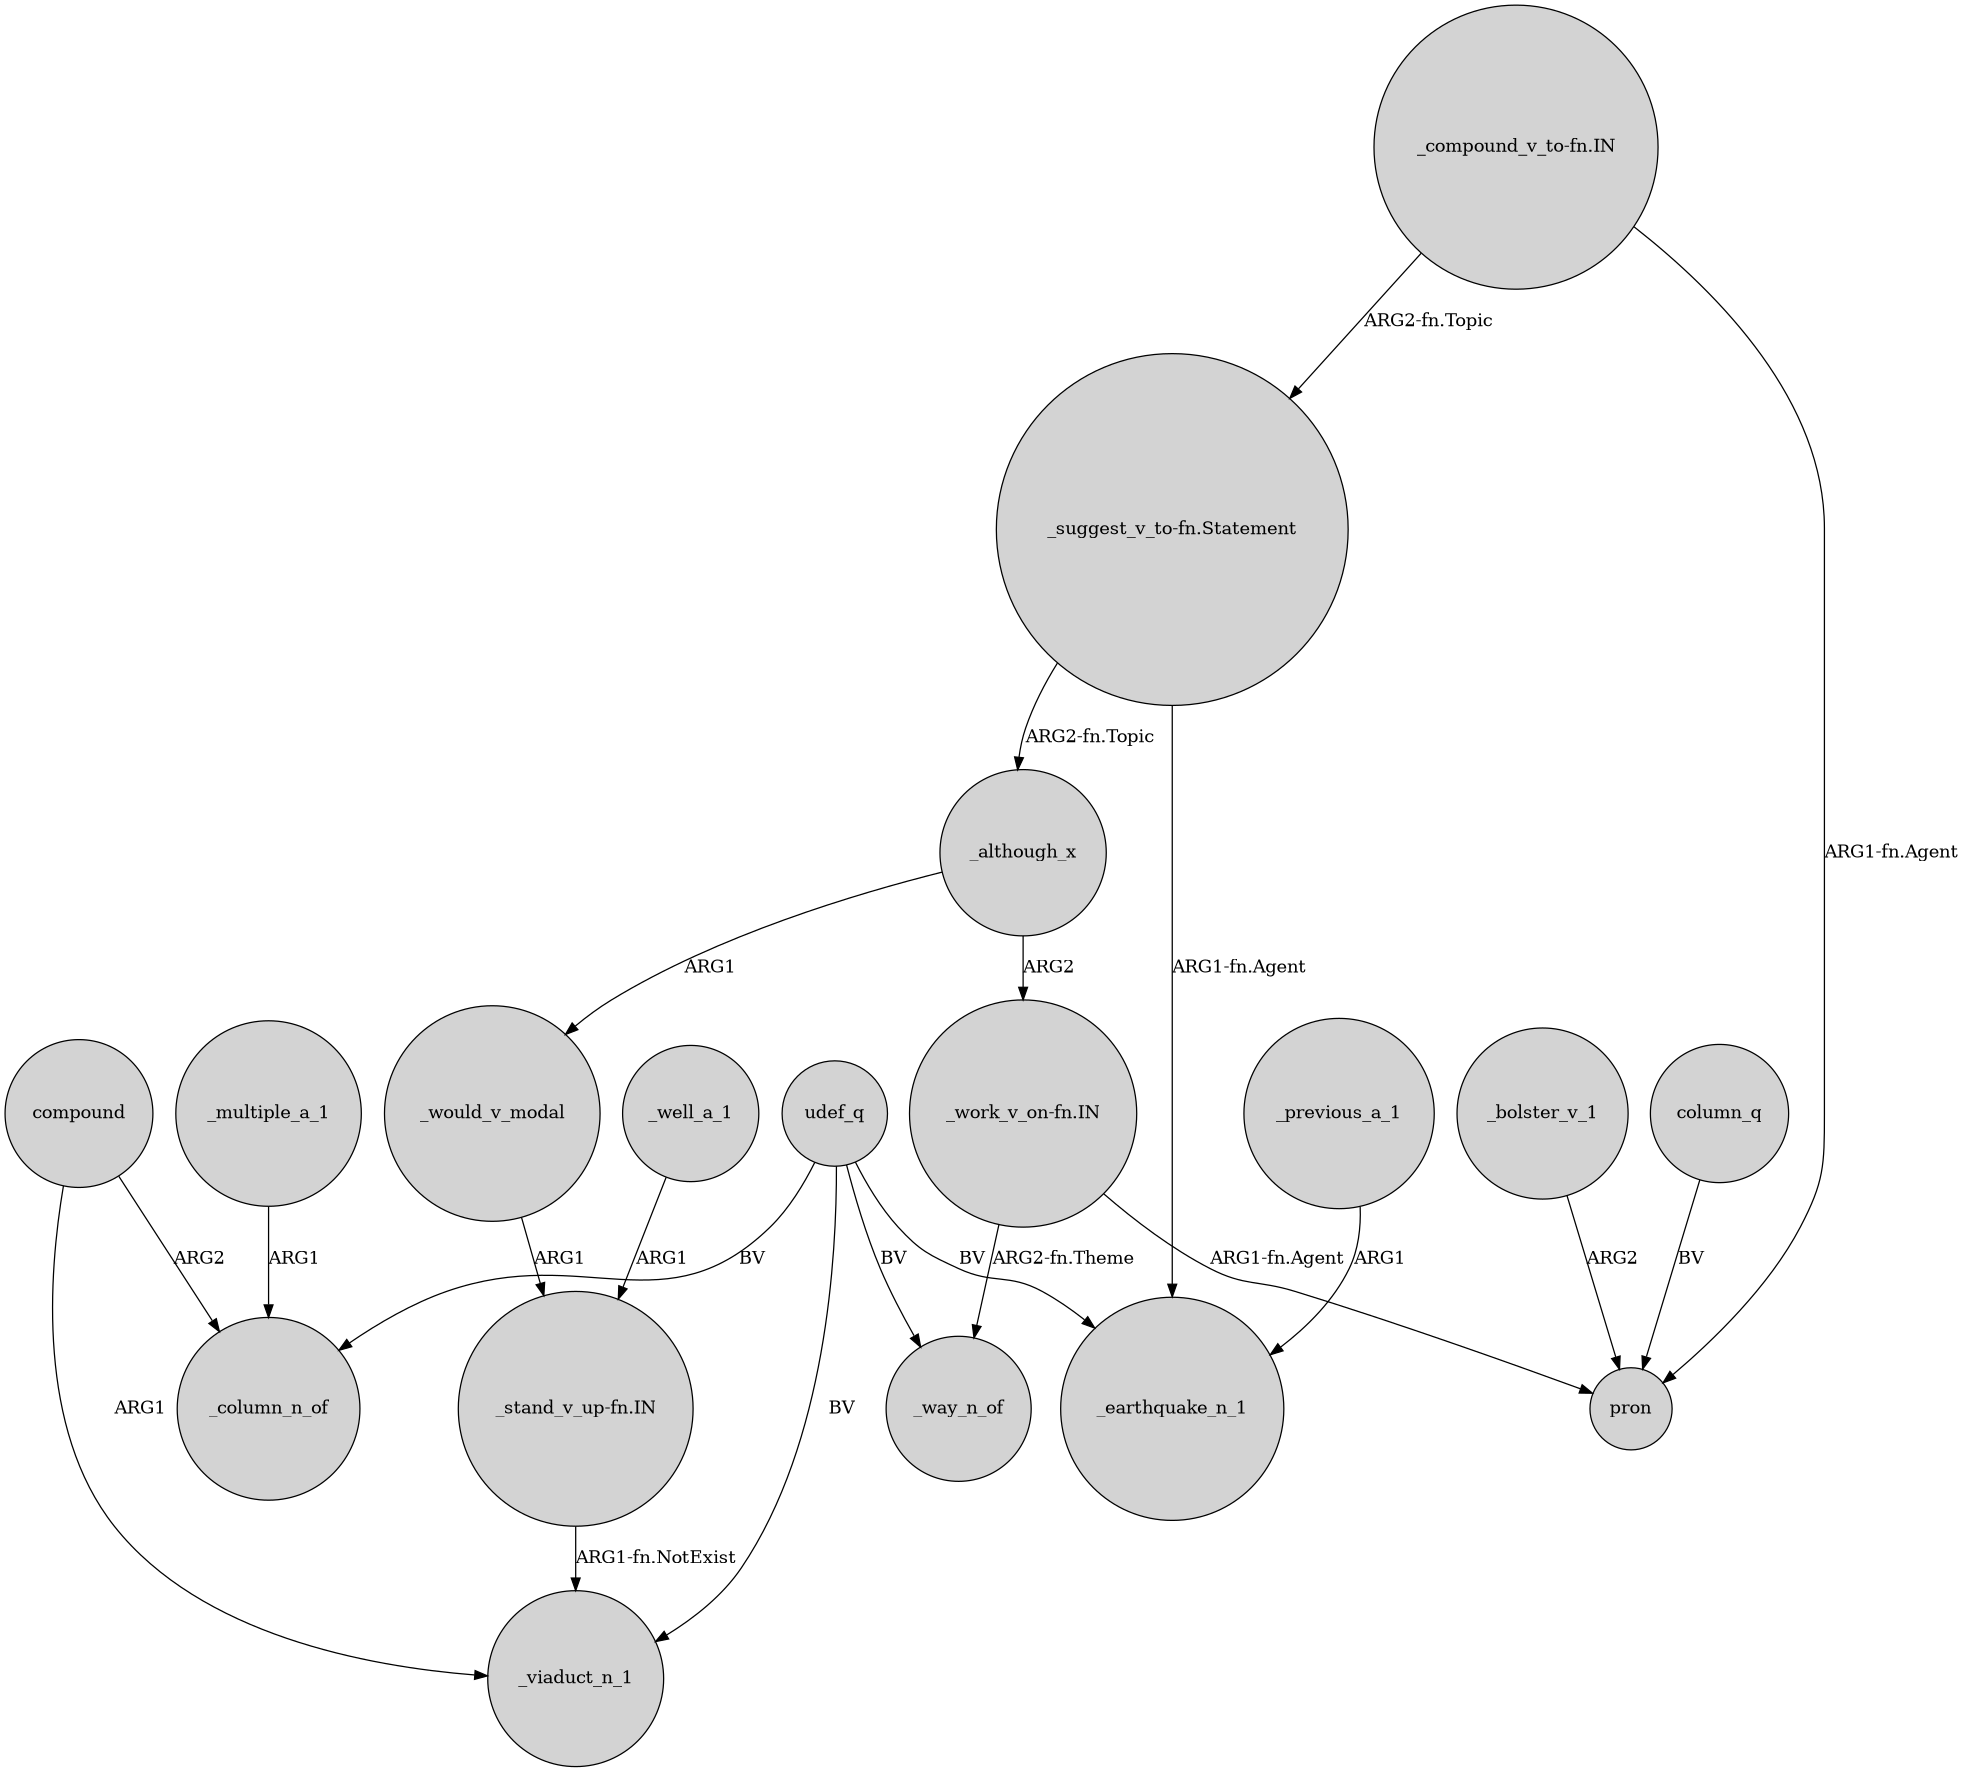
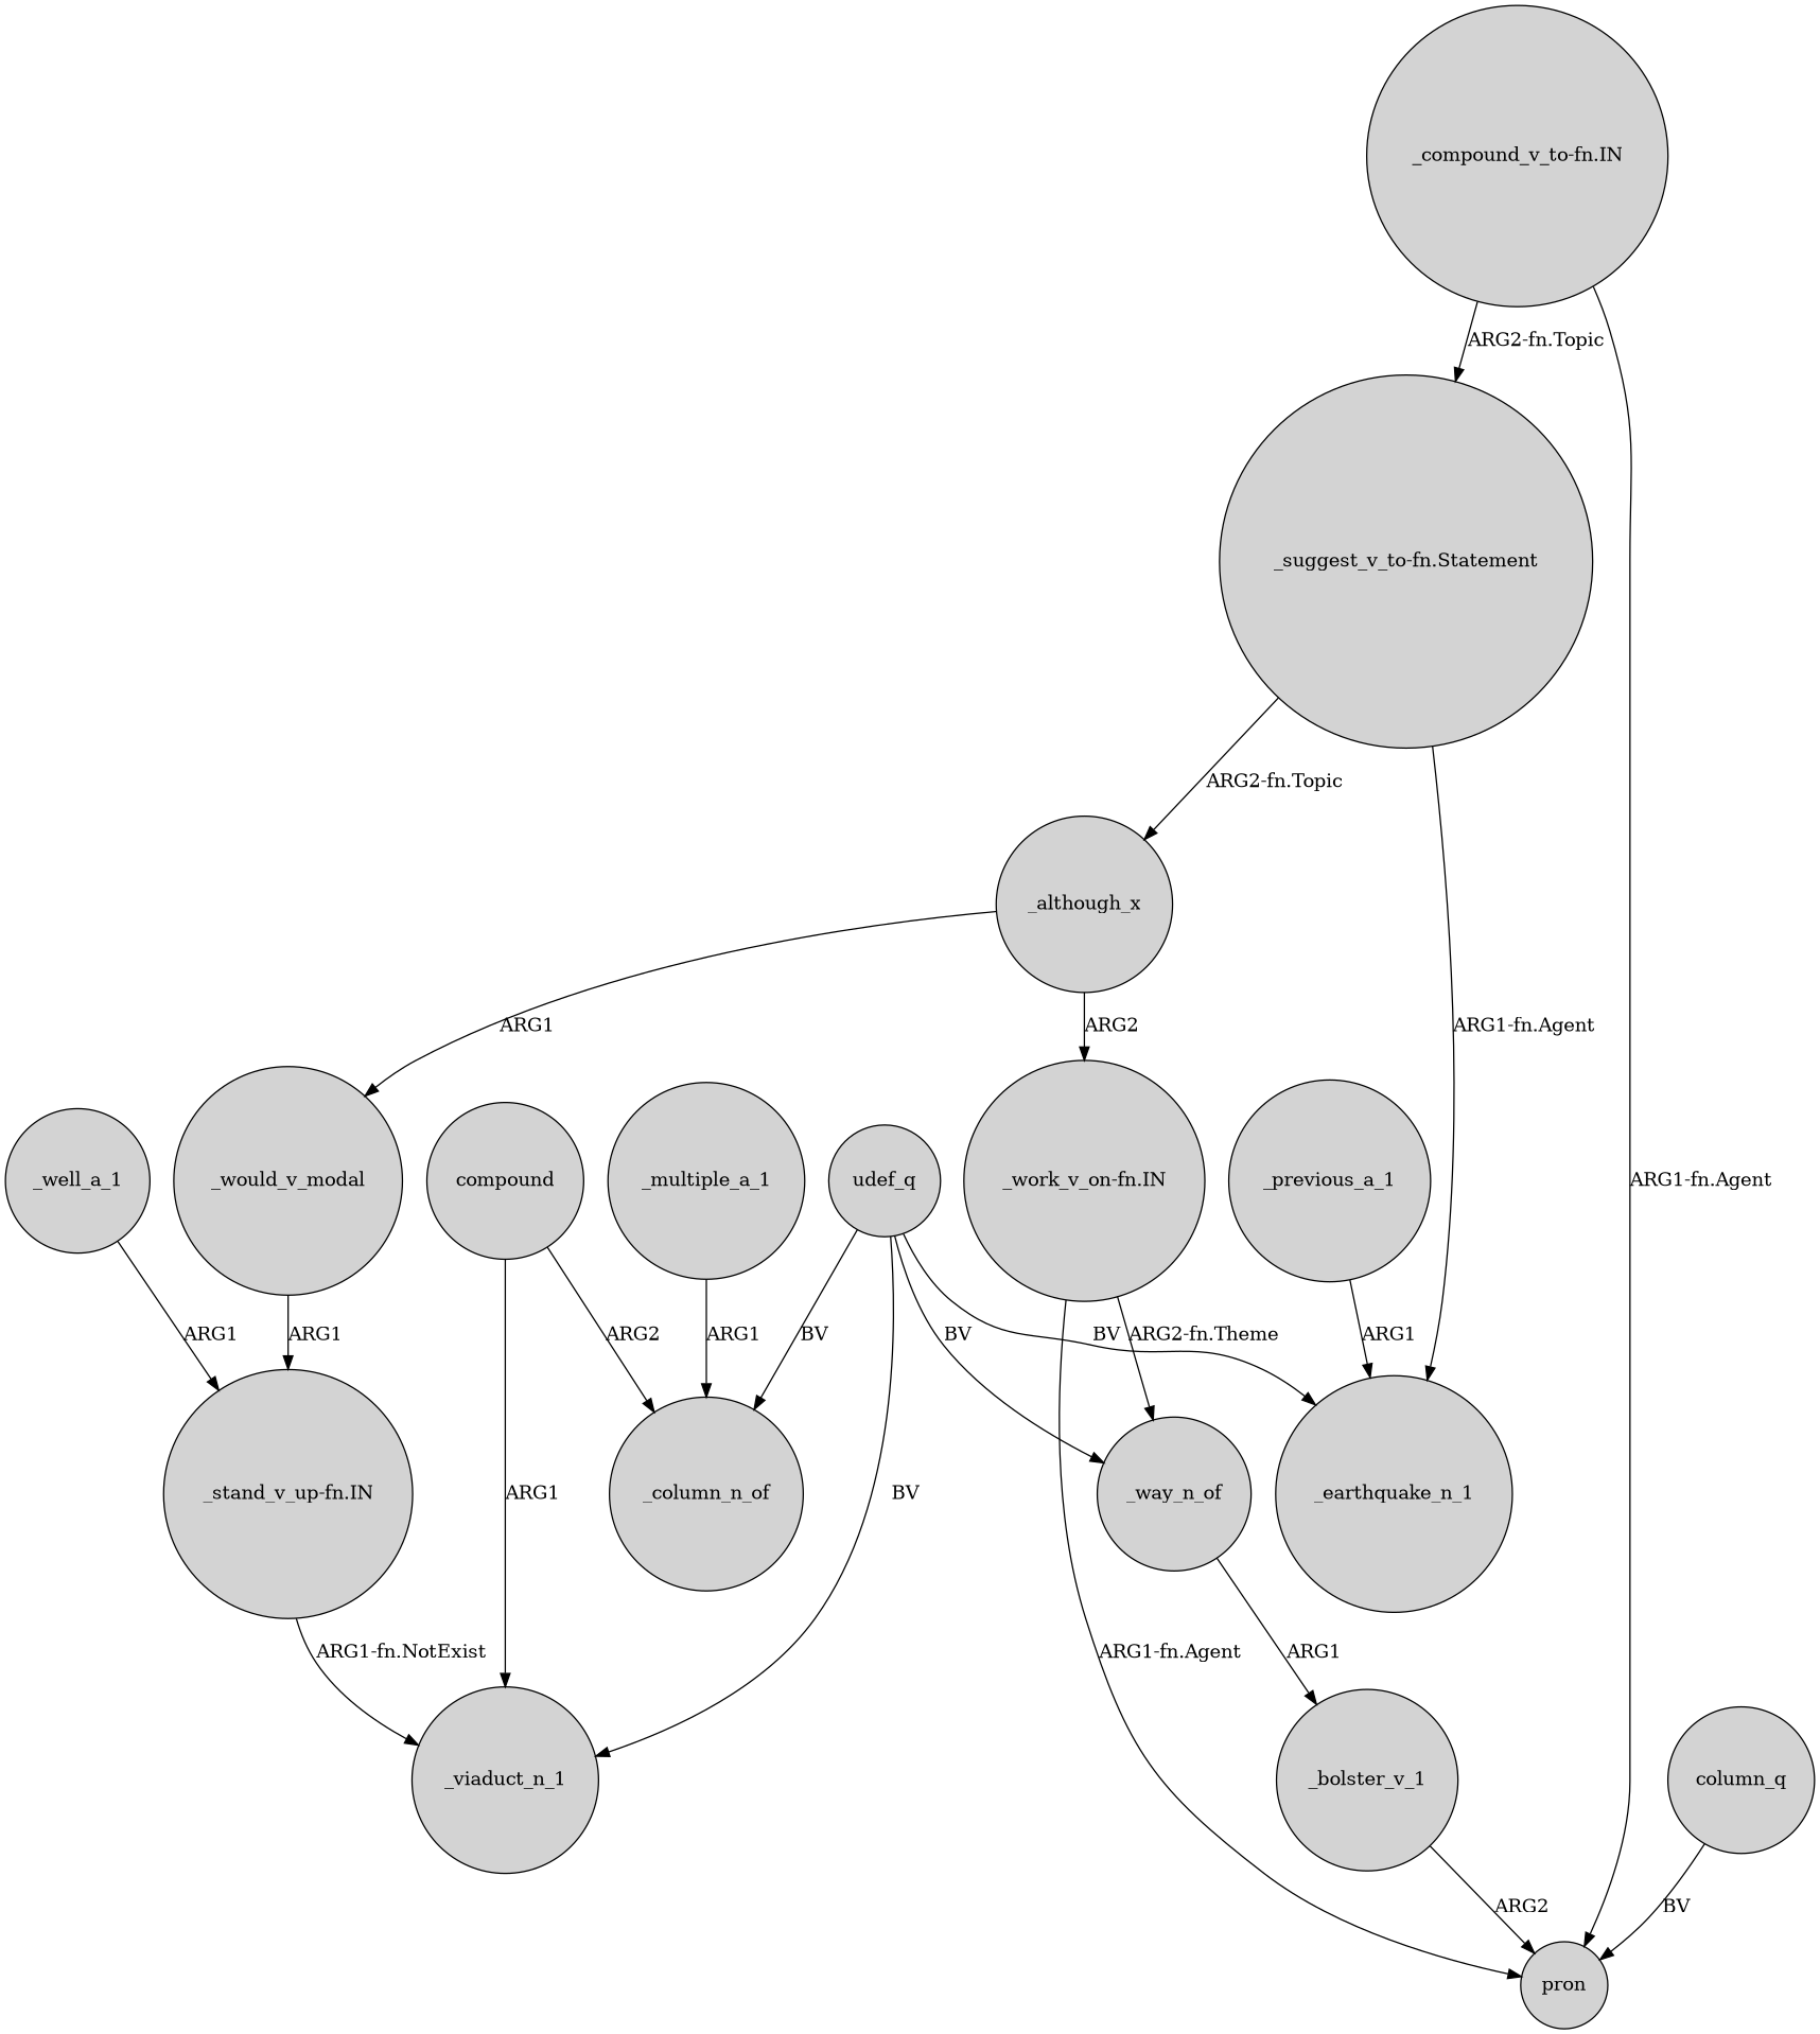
  digraph {
    node [shape=circle style=filled]
    compound
    _column_n_of
    _viaduct_n_1
    n4 [label="_compound_v_to-fn.IN"]
    "_suggest_v_to-fn.Statement"
    pron
    _although_x
    _earthquake_n_1
    "_work_v_on-fn.IN"
    _would_v_modal
    _way_n_of
    "_stand_v_up-fn.IN"
    _bolster_v_1
    udef_q
    n15 [label=column_q]
    _well_a_1
    _previous_a_1
    _multiple_a_1
    compound -> _column_n_of [label=ARG2]
    compound -> _viaduct_n_1 [label=ARG1]
    n4 -> "_suggest_v_to-fn.Statement" [label="ARG2-fn.Topic"]
    n4 -> pron [label="ARG1-fn.Agent"]
    "_suggest_v_to-fn.Statement" -> _although_x [label="ARG2-fn.Topic"]
    "_suggest_v_to-fn.Statement" -> _earthquake_n_1 [label="ARG1-fn.Agent"]
    _although_x -> "_work_v_on-fn.IN" [label=ARG2]
    _although_x -> _would_v_modal [label=ARG1]
    "_work_v_on-fn.IN" -> pron [label="ARG1-fn.Agent"]
    "_work_v_on-fn.IN" -> _way_n_of [label="ARG2-fn.Theme"]
    _would_v_modal -> "_stand_v_up-fn.IN" [label=ARG1]
+   _way_n_of -> _bolster_v_1 [label=ARG1]
    "_stand_v_up-fn.IN" -> _viaduct_n_1 [label="ARG1-fn.NotExist"]
    _bolster_v_1 -> pron [label=ARG2]
    udef_q -> _column_n_of [label=BV]
    udef_q -> _viaduct_n_1 [label=BV]
    udef_q -> _earthquake_n_1 [label=BV]
    udef_q -> _way_n_of [label=BV]
    n15 -> pron [label=BV]
    _well_a_1 -> "_stand_v_up-fn.IN" [label=ARG1]
    _previous_a_1 -> _earthquake_n_1 [label=ARG1]
    _multiple_a_1 -> _column_n_of [label=ARG1]
  }
